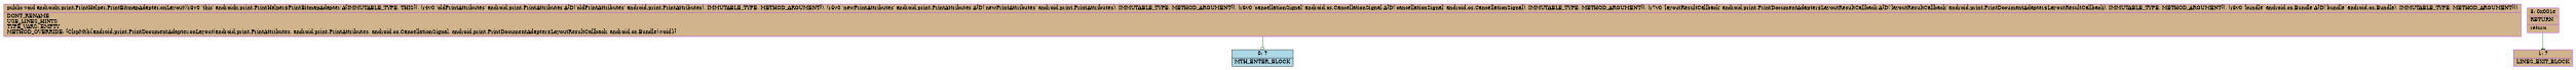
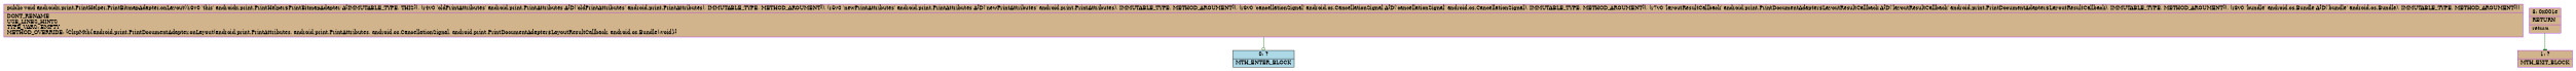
  digraph {
    node [color=purple fillcolor=tan shape=record style=filled]
    edge [color=darkgreen]
    n1 [color=black fillcolor=lightblue label="{0\:\ ?|MTH_ENTER_BLOCK\l}"]
    n2 [label="{3\:\ 0x001e|RETURN\l|return\l}"]
-   n3 [label="{1\:\ ?|LINES_EXIT_BLOCK\l}"]
+   n3 [label="{1\:\ ?|MTH_EXIT_BLOCK\l}"]
    n4 [label="{public void androidx.print.PrintHelper.PrintBitmapAdapter.onLayout((r3v0 'this' androidx.print.PrintHelper$PrintBitmapAdapter A[IMMUTABLE_TYPE, THIS]), (r4v0 'oldPrintAttributes' android.print.PrintAttributes A[D('oldPrintAttributes' android.print.PrintAttributes), IMMUTABLE_TYPE, METHOD_ARGUMENT]), (r5v0 'newPrintAttributes' android.print.PrintAttributes A[D('newPrintAttributes' android.print.PrintAttributes), IMMUTABLE_TYPE, METHOD_ARGUMENT]), (r6v0 'cancellationSignal' android.os.CancellationSignal A[D('cancellationSignal' android.os.CancellationSignal), IMMUTABLE_TYPE, METHOD_ARGUMENT]), (r7v0 'layoutResultCallback' android.print.PrintDocumentAdapter$LayoutResultCallback A[D('layoutResultCallback' android.print.PrintDocumentAdapter$LayoutResultCallback), IMMUTABLE_TYPE, METHOD_ARGUMENT]), (r8v0 'bundle' android.os.Bundle A[D('bundle' android.os.Bundle), IMMUTABLE_TYPE, METHOD_ARGUMENT]))  | DONT_RENAME\lUSE_LINES_HINTS\lTYPE_VARS: EMPTY\lMETHOD_OVERRIDE: [ClspMth\{android.print.PrintDocumentAdapter.onLayout(android.print.PrintAttributes, android.print.PrintAttributes, android.os.CancellationSignal, android.print.PrintDocumentAdapter$LayoutResultCallback, android.os.Bundle):void\}]\l}"]
    n2 -> n3 [arrowhead=tee]
    n4 -> n1 [arrowhead=odot]
  }
